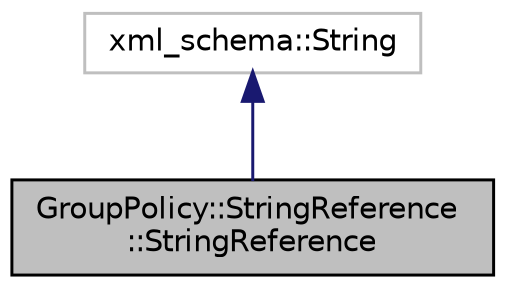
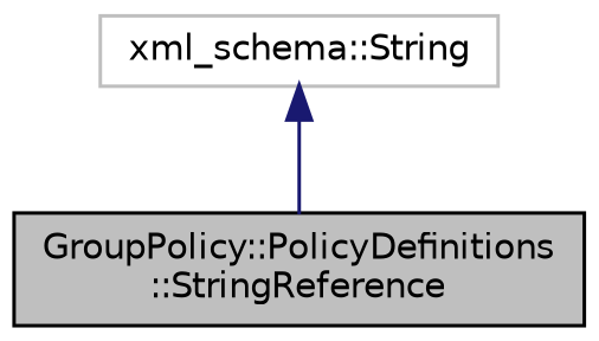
  digraph {
    node [fontname=Helvetica fontsize=10 shape=record style=filled]
-   n1 [color=black fillcolor=grey75 fontcolor=black height=0.2 label="GroupPolicy::StringReference\l::StringReference" width=0.4]
+   n1 [color=black fillcolor=grey75 fontcolor=black height=0.2 label="GroupPolicy::PolicyDefinitions\l::StringReference" width=0.4]
    n2 [color=grey75 fillcolor=white height=0.2 label="xml_schema::String" width=0.4]
    n2 -> n1 [color=midnightblue dir=back fontname=Helvetica fontsize=10 labelfontname=Helvetica labelfontsize=10 style=solid]
  }
